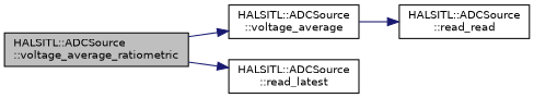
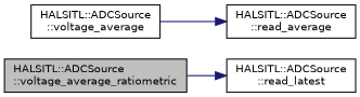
  digraph {
    rankdir=LR
    node [color=black fillcolor=white fontname=Helvetica fontsize=10 shape=record style=filled]
    edge [color=midnightblue fontname=Helvetica fontsize=10 labelfontname=Helvetica labelfontsize=10 style=solid]
    n1 [fillcolor=grey75 fontcolor=black height=0.2 label="HALSITL::ADCSource\l::voltage_average_ratiometric" width=0.4]
    n2 [height=0.2 label="HALSITL::ADCSource\l::voltage_average" width=0.4]
    n3 [height=0.2 label="HALSITL::ADCSource\l::read_latest" width=0.4]
-   n4 [height=0.2 label="HALSITL::ADCSource\l::read_read" width=0.4]
-   n1 -> n2
+   n4 [height=0.2 label="HALSITL::ADCSource\l::read_average" width=0.4]
    n1 -> n3
    n2 -> n4
  }
